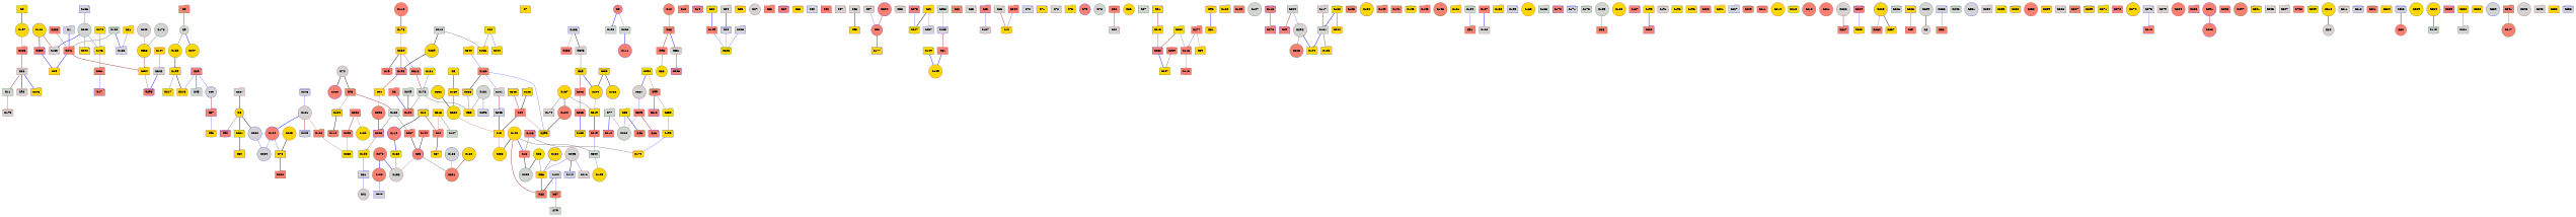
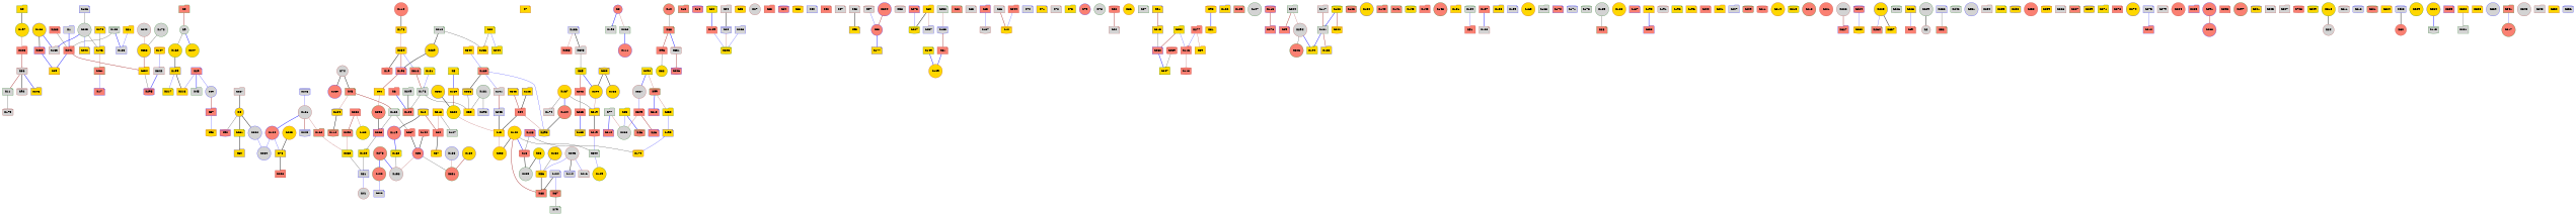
  graph {
    node [color=brown fillcolor=gold shape=note style=filled]
    edge [color=black style=bold]
    n0 [color=darkgreen shape=folder]
    n197 [color=darkgreen shape=circle]
    n223 [fillcolor=salmon shape=folder]
    n1 [color=blue fillcolor=lightgrey shape=folder]
    n241 [fillcolor=salmon shape=folder]
    n89
    n354 [shape=folder]
    n3 [color=darkgreen fillcolor=salmon shape=folder]
    n9 [color=darkgreen fillcolor=lightgrey shape=circle]
    n162 [color=darkgreen shape=circle]
    n247 [color=darkgreen shape=circle]
    n4 [color=blue shape=circle]
    n90 [color=blue fillcolor=salmon shape=cylinder]
    n231 [color=darkgreen]
    n302 [color=blue fillcolor=lightgrey shape=circle]
    n50 [color=blue shape=folder]
    n280 [color=blue fillcolor=lightgrey shape=circle]
    n5 [color=darkgreen]
    n169
    n220 [color=darkgreen shape=circle]
    n6 [fillcolor=salmon shape=folder]
    n108 [color=darkgreen fillcolor=salmon shape=folder]
    n7
    n8 [color=blue fillcolor=salmon shape=circle]
    n198 [color=darkgreen fillcolor=lightgrey shape=folder]
    n268 [color=darkgreen fillcolor=lightgrey]
    n111 [color=blue fillcolor=salmon shape=circle]
    n199 [color=blue shape=folder]
    n10 [color=darkgreen fillcolor=salmon shape=circle]
    n68 [color=darkgreen fillcolor=salmon]
    n96 [fillcolor=salmon]
    n351 [fillcolor=lightgrey shape=cylinder]
    n11 [color=darkgreen fillcolor=lightgrey]
    n175 [fillcolor=lightgrey shape=cylinder]
    n13 [color=darkgreen fillcolor=salmon shape=folder]
    n14 [color=blue fillcolor=salmon shape=cylinder]
    n233 [shape=circle]
    n15
    n16 [color=blue shape=cylinder]
    n84 [fillcolor=salmon shape=folder]
    n119 [color=blue fillcolor=salmon shape=circle]
    n67 [shape=cylinder]
    n160 [color=darkgreen shape=cylinder]
    n18 [fillcolor=salmon shape=cylinder]
    n235 [color=darkgreen fillcolor=lightgrey shape=circle]
    n20 [color=darkgreen shape=cylinder]
    n189 [fillcolor=salmon]
    n323 [color=darkgreen shape=cylinder]
    n21 [shape=folder]
    n155 [color=blue fillcolor=lightgrey shape=folder]
    n23 [color=darkgreen shape=circle]
    n56 [shape=cylinder]
    n88 [color=darkgreen fillcolor=salmon shape=folder]
    n25 [shape=cylinder]
    n27 [fillcolor=lightgrey shape=circle]
    n29 [color=blue fillcolor=salmon]
    n45 [color=darkgreen fillcolor=lightgrey shape=folder]
    n49 [color=blue fillcolor=lightgrey shape=circle]
    n213
    n57 [color=blue fillcolor=salmon shape=folder]
    n33 [fillcolor=salmon shape=folder]
    n34 [color=blue fillcolor=salmon shape=cylinder]
    n35 [color=darkgreen shape=cylinder]
    n208 [fillcolor=salmon shape=folder]
    n299 [color=blue shape=circle]
    n265 [fillcolor=salmon]
    n319 [color=blue shape=folder]
    n36 [fillcolor=lightgrey shape=cylinder]
    n92 [fillcolor=lightgrey shape=cylinder]
    n246 [color=blue shape=folder]
    n37 [color=darkgreen fillcolor=salmon shape=cylinder]
    n79 [color=darkgreen fillcolor=lightgrey]
    n38 [shape=cylinder]
    n40 [color=blue fillcolor=lightgrey]
    n42 [fillcolor=salmon]
    n43 [color=darkgreen fillcolor=salmon]
    n134 [color=blue shape=cylinder]
    n182 [color=darkgreen fillcolor=lightgrey]
    n112 [color=darkgreen fillcolor=salmon shape=cylinder]
    n237 [fillcolor=salmon shape=folder]
    n263 [color=blue fillcolor=salmon shape=folder]
    n44 [fillcolor=salmon shape=folder]
    n290 [color=blue shape=cylinder]
    n47 [fillcolor=lightgrey]
    n48 [fillcolor=lightgrey]
    n95 [color=blue]
    n93 [shape=cylinder]
    n53 [color=blue fillcolor=salmon shape=circle]
    n177 [color=blue]
    n54 [fillcolor=lightgrey shape=folder]
    n64 [color=blue fillcolor=lightgrey shape=cylinder]
    n136 [color=blue fillcolor=lightgrey]
    n238 [fillcolor=salmon]
    n303 [fillcolor=lightgrey shape=folder]
    n58 [fillcolor=lightgrey shape=cylinder]
    n60 [shape=folder]
    n227 [color=darkgreen shape=cylinder]
    n257 [color=blue fillcolor=lightgrey shape=folder]
    n61 [fillcolor=salmon]
    n109 [shape=circle]
    n62 [color=darkgreen fillcolor=salmon]
    n63 [fillcolor=lightgrey]
    n65 [color=blue fillcolor=salmon shape=folder]
    n137 [fillcolor=lightgrey shape=cylinder]
    n66 [fillcolor=lightgrey]
    n12 [shape=cylinder]
    n32 [color=darkgreen shape=circle]
    n306 [color=blue fillcolor=salmon shape=cylinder]
    n70 [color=blue fillcolor=lightgrey]
    n71 [color=blue]
    n72 [fillcolor=lightgrey]
    n73 [color=darkgreen shape=folder]
    n74 [fillcolor=lightgrey shape=circle]
    n139 [color=blue fillcolor=salmon shape=circle]
    n75 [color=blue fillcolor=salmon shape=circle]
    n76 [color=blue]
    n206 [fillcolor=salmon shape=folder]
    n77 [color=darkgreen fillcolor=lightgrey shape=folder]
    n286 [color=darkgreen fillcolor=lightgrey shape=circle]
    n314 [color=blue fillcolor=salmon]
    n78 [color=darkgreen fillcolor=lightgrey shape=circle]
    n80 [color=darkgreen]
    n156 [shape=folder]
    n244 [color=darkgreen shape=folder]
    n81 [color=blue fillcolor=lightgrey shape=folder]
    n41 [fillcolor=lightgrey shape=circle]
    n82 [fillcolor=salmon shape=cylinder]
    n22 [fillcolor=lightgrey]
    n83 [color=blue fillcolor=salmon shape=circle]
    n152 [fillcolor=lightgrey shape=circle]
    n331 [color=darkgreen fillcolor=salmon shape=circle]
    n85 [color=darkgreen shape=folder]
    n46 [color=darkgreen fillcolor=salmon shape=cylinder]
    n86 [shape=circle]
    n87 [color=darkgreen fillcolor=lightgrey]
    n91 [color=blue]
    n315 [color=blue shape=folder]
    n262 [color=blue fillcolor=salmon]
    n296 [color=darkgreen fillcolor=salmon shape=circle]
    n94
    n97 [fillcolor=lightgrey shape=cylinder]
    n98 [shape=cylinder]
    n31 [shape=cylinder]
    n99 [color=darkgreen fillcolor=salmon shape=cylinder]
    n250 [color=darkgreen shape=folder]
    n313 [color=blue fillcolor=salmon]
    n195 [color=blue]
    n100 [color=darkgreen fillcolor=salmon shape=circle]
    n320 [color=blue fillcolor=lightgrey]
    n101 [fillcolor=lightgrey shape=folder]
    n245 [color=blue fillcolor=lightgrey shape=folder]
    n102 [color=blue shape=folder]
    n103 [color=darkgreen fillcolor=lightgrey shape=cylinder]
    n104 [color=blue fillcolor=lightgrey]
    n105 [color=darkgreen fillcolor=salmon]
    n107 [color=darkgreen fillcolor=lightgrey shape=circle]
    n110 [fillcolor=salmon shape=circle]
    n178 [shape=cylinder]
    n234 [shape=cylinder]
    n113 [color=blue fillcolor=salmon shape=cylinder]
    n276 [color=blue fillcolor=salmon shape=folder]
    n116 [fillcolor=salmon shape=folder]
    n118 [fillcolor=salmon shape=cylinder]
    n117 [fillcolor=lightgrey shape=folder]
    n161 [color=darkgreen fillcolor=lightgrey shape=folder]
    n153 [color=blue shape=folder]
    n194 [color=darkgreen shape=folder]
    n120 [color=darkgreen shape=folder]
    n121 [fillcolor=lightgrey shape=circle]
    n164 [color=darkgreen fillcolor=salmon shape=folder]
    n184 [color=blue fillcolor=salmon shape=circle]
    n240 [color=blue fillcolor=lightgrey shape=cylinder]
    n260 [color=darkgreen]
    n122 [color=darkgreen shape=cylinder]
    n322 [shape=cylinder]
    n123 [color=darkgreen fillcolor=salmon shape=cylinder]
    n124 [color=darkgreen fillcolor=salmon shape=circle]
    n125 [color=blue shape=folder]
    n126 [color=blue fillcolor=lightgrey]
    n325 [color=darkgreen fillcolor=lightgrey shape=circle]
    n146 [color=blue shape=folder]
    n163 [fillcolor=lightgrey shape=folder]
    n202 [color=blue]
    n128 [color=blue fillcolor=salmon]
    n179 [shape=cylinder]
    n130 [color=blue shape=circle]
    n131 [color=darkgreen]
    n176 [color=darkgreen fillcolor=lightgrey shape=folder]
    n55
    n132 [color=blue shape=circle]
    n133 [color=blue fillcolor=lightgrey shape=cylinder]
    n140 [color=darkgreen fillcolor=salmon shape=folder]
    n141 [color=darkgreen fillcolor=salmon]
    n142 [shape=circle]
    n300 [color=darkgreen fillcolor=lightgrey]
    n129 [color=darkgreen shape=circle]
    n143 [color=darkgreen shape=cylinder]
    n144 [fillcolor=salmon shape=cylinder]
    n145 [fillcolor=salmon shape=folder]
    n261 [color=darkgreen fillcolor=salmon shape=folder]
    n17 [color=blue fillcolor=salmon]
    n147 [shape=cylinder]
    n342 [fillcolor=lightgrey shape=folder]
    n295 [color=blue fillcolor=salmon shape=cylinder]
    n148 [color=darkgreen fillcolor=salmon shape=circle]
    n149 [color=darkgreen]
    n150 [color=blue shape=circle]
    n151 [shape=folder]
    n154 [color=darkgreen fillcolor=lightgrey shape=cylinder]
    n51 [fillcolor=salmon shape=folder]
    n157 [fillcolor=salmon]
    n106 [fillcolor=lightgrey]
    n158 [color=blue shape=folder]
    n159 [color=blue fillcolor=lightgrey]
    n217 [color=darkgreen]
    n165 [shape=circle]
    n166 [color=blue shape=circle]
    n230 [color=blue fillcolor=salmon]
    n167 [shape=circle]
    n174 [fillcolor=lightgrey shape=folder]
    n219 [fillcolor=salmon shape=cylinder]
    n168 [color=darkgreen fillcolor=lightgrey shape=folder]
    n170 [color=blue fillcolor=salmon]
    n171 [color=blue fillcolor=lightgrey shape=cylinder]
    n172 [color=darkgreen fillcolor=lightgrey shape=circle]
    n355 [color=blue shape=circle]
    n173 [color=darkgreen fillcolor=lightgrey shape=cylinder]
    n193 [color=blue fillcolor=salmon]
    n19 [fillcolor=salmon shape=cylinder]
    n316 [color=darkgreen fillcolor=salmon]
    n180 [color=darkgreen fillcolor=salmon]
    n236 [color=blue shape=cylinder]
    n181 [color=darkgreen fillcolor=lightgrey shape=circle]
    n298 [color=blue fillcolor=lightgrey]
    n185 [color=darkgreen fillcolor=lightgrey shape=circle]
    n28 [color=darkgreen fillcolor=salmon]
    n186 [shape=circle]
    n187 [color=blue fillcolor=salmon]
    n188 [color=blue fillcolor=lightgrey shape=circle]
    n353 [color=blue fillcolor=salmon shape=folder]
    n190
    n191 [fillcolor=lightgrey shape=cylinder]
    n192 [color=darkgreen]
    n196
    n200 [fillcolor=salmon]
    n201 [shape=folder]
    n203 [color=blue fillcolor=lightgrey shape=folder]
    n204 [color=darkgreen fillcolor=lightgrey shape=folder]
    n39 [color=blue fillcolor=salmon]
    n294 [fillcolor=lightgrey shape=circle]
    n326 [color=darkgreen fillcolor=salmon shape=circle]
    n205 [shape=circle]
    n207 [color=blue fillcolor=lightgrey shape=folder]
    n135 [color=blue shape=cylinder]
    n209 [color=darkgreen fillcolor=salmon shape=cylinder]
    n210 [color=darkgreen fillcolor=lightgrey]
    n289 [color=blue shape=circle]
    n211 [fillcolor=salmon shape=cylinder]
    n214 [shape=circle]
    n215 [color=darkgreen shape=cylinder]
    n218 [color=darkgreen fillcolor=salmon shape=circle]
    n221 [fillcolor=salmon shape=circle]
    n222 [fillcolor=lightgrey shape=circle]
    n327 [color=blue fillcolor=salmon shape=folder]
    n224 [color=blue fillcolor=salmon shape=cylinder]
    n330 [shape=cylinder]
    n225 [color=blue shape=circle]
    n264 [color=darkgreen fillcolor=salmon]
    n357
    n226 [color=darkgreen fillcolor=lightgrey shape=cylinder]
    n228 [color=blue]
    n69 [fillcolor=salmon]
    n229 [color=darkgreen fillcolor=lightgrey shape=circle]
    n2 [fillcolor=lightgrey shape=circle]
    n232 [color=blue fillcolor=lightgrey]
    n52 [color=darkgreen fillcolor=salmon]
    n239 [fillcolor=salmon shape=cylinder]
    n347 [color=darkgreen shape=folder]
    n242 [color=darkgreen fillcolor=lightgrey shape=cylinder]
    n243 [fillcolor=lightgrey shape=circle]
    n114 [color=blue fillcolor=lightgrey shape=cylinder]
    n216 [fillcolor=lightgrey]
    n248 [color=blue fillcolor=lightgrey shape=cylinder]
    n249 [color=darkgreen fillcolor=lightgrey shape=folder]
    n251 [color=blue fillcolor=lightgrey shape=circle]
    n252 [color=darkgreen fillcolor=lightgrey]
    n253 [color=darkgreen fillcolor=salmon]
    n254 [fillcolor=lightgrey shape=folder]
    n255 [color=darkgreen]
    n256 [color=blue shape=cylinder]
    n258 [fillcolor=salmon shape=circle]
    n259 [shape=cylinder]
    n266 [fillcolor=lightgrey]
    n267 [color=darkgreen fillcolor=salmon]
    n269 [color=blue shape=cylinder]
    n270 [color=blue]
    n271 [color=darkgreen shape=folder]
    n272 [fillcolor=salmon]
    n273 [color=blue fillcolor=salmon]
    n274 [color=blue shape=circle]
    n275 [color=blue fillcolor=lightgrey]
    n212 [color=blue fillcolor=salmon shape=folder]
    n277 [fillcolor=salmon shape=folder]
    n59 [shape=folder]
    n278 [color=darkgreen fillcolor=salmon shape=circle]
    n279 [fillcolor=lightgrey]
    n282 [fillcolor=salmon]
    n183 [color=darkgreen shape=circle]
    n283 [fillcolor=salmon]
    n284 [fillcolor=salmon shape=circle]
    n285 [color=blue fillcolor=salmon shape=folder]
    n287 [fillcolor=lightgrey shape=folder]
    n291 [color=blue fillcolor=salmon shape=circle]
    n288 [color=blue fillcolor=salmon shape=circle]
    n292 [color=darkgreen]
    n337 [fillcolor=lightgrey shape=circle]
    n349 [fillcolor=salmon]
    n293 [fillcolor=salmon]
    n297 [color=darkgreen fillcolor=salmon shape=circle]
    n301 [color=blue shape=cylinder]
    n304 [color=blue fillcolor=salmon shape=circle]
    n305 [fillcolor=lightgrey]
    n307 [fillcolor=lightgrey shape=folder]
    n308 [fillcolor=salmon label=n708 shape=cylinder]
    n309 [color=darkgreen shape=cylinder]
    n310 [color=darkgreen shape=circle]
    n24 [fillcolor=lightgrey shape=circle]
    n311 [fillcolor=lightgrey shape=cylinder]
    n312 [color=blue fillcolor=lightgrey shape=cylinder]
    n318
    n127 [color=darkgreen fillcolor=lightgrey]
    n321 [color=darkgreen fillcolor=salmon shape=cylinder]
    n324
    n328 [color=blue fillcolor=lightgrey label=n428 shape=cylinder]
    n30 [fillcolor=salmon shape=circle]
    n329 [color=darkgreen shape=circle]
    n332 [color=blue shape=circle]
    n333 [color=blue shape=cylinder]
    n138 [color=blue shape=circle]
    n334 [color=blue shape=circle]
    n115 [color=darkgreen fillcolor=lightgrey shape=cylinder]
    n335 [color=blue fillcolor=salmon]
    n281 [color=darkgreen fillcolor=lightgrey shape=folder]
    n336
    n26 [color=blue fillcolor=salmon]
    n338
    n339 [color=blue fillcolor=lightgrey shape=circle]
    n340 [shape=folder]
    n341 [color=darkgreen fillcolor=salmon shape=folder]
    n317 [color=darkgreen fillcolor=salmon shape=circle]
    n343 [fillcolor=lightgrey shape=circle]
    n344 [fillcolor=salmon shape=folder]
    n345 [color=blue]
    n346 [fillcolor=lightgrey shape=circle]
    n348 [fillcolor=lightgrey shape=folder]
    n350
    n352 [color=darkgreen shape=folder]
    n356 [color=blue fillcolor=lightgrey shape=cylinder]
    n0 -- n197
    n197 -- n223 [color=brown style=solid]
    n223 -- n36 [color=brown]
    n1 -- n241 [color=blue]
    n241 -- n89 [color=blue]
    n241 -- n354 [color=brown]
    n354 -- n295 [style=solid]
    n3 -- n9 [color=brown]
    n9 -- n162 [style=solid]
    n9 -- n247 [color=blue]
    n162 -- n199
    n4 -- n90 [style=solid]
    n4 -- n231
    n4 -- n302
    n231 -- n50
    n302 -- n280 [color=blue style=solid]
    n5 -- n169 [color=blue]
    n169 -- n220 [color=brown]
    n220 -- n15 [color=brown style=solid]
    n6 -- n108 [color=blue]
    n8 -- n198 [color=blue]
    n8 -- n268 [color=brown style=solid]
    n268 -- n111 [color=blue]
    n199 -- n213
    n199 -- n217 [color=blue style=solid]
    n10 -- n68 [style=solid]
    n68 -- n96 [color=brown]
    n68 -- n351 [color=blue]
    n96 -- n32 [style=solid]
    n351 -- n306 [color=brown]
    n11 -- n175 [style=solid]
    n15 -- n233 [color=brown style=solid]
    n16 -- n84 [color=brown]
    n16 -- n119
    n84 -- n67
    n119 -- n160 [color=blue]
    n160 -- n152 [style=solid]
    n18 -- n235
    n20 -- n189 [color=blue]
    n189 -- n323 [color=blue style=solid]
    n21 -- n155 [color=blue style=solid]
    n23 -- n235
    n23 -- n56 [color=blue style=solid]
    n56 -- n88
    n29 -- n45 [color=blue]
    n29 -- n49 [color=blue style=solid]
    n29 -- n213 [color=blue style=solid]
    n49 -- n57 [color=brown]
    n57 -- n93 [color=blue style=solid]
    n35 -- n208 [color=brown]
    n35 -- n299 [color=blue]
    n208 -- n265 [style=solid]
    n299 -- n319 [color=brown style=solid]
    n265 -- n135 [color=blue]
    n319 -- n219
    n36 -- n11 [color=brown]
    n36 -- n92
    n36 -- n246 [color=blue]
    n37 -- n79 [style=solid]
    n43 -- n134 [color=brown style=solid]
    n43 -- n182 [color=brown]
    n134 -- n112
    n182 -- n237 [style=solid]
    n182 -- n263 [style=solid]
    n237 -- n83
    n263 -- n120 [style=solid]
    n44 -- n15
    n44 -- n290 [color=brown style=solid]
    n48 -- n95
    n53 -- n177 [color=blue]
    n54 -- n64
    n64 -- n323 [color=brown style=solid]
    n136 -- n238 [color=brown style=solid]
    n136 -- n303
    n303 -- n35 [style=solid]
    n60 -- n227
    n60 -- n257 [color=brown style=solid]
    n61 -- n109 [color=blue]
    n65 -- n137 [color=blue style=solid]
    n66 -- n12 [color=brown]
    n74 -- n43
    n74 -- n139
    n76 -- n206
    n77 -- n286 [color=brown style=solid]
    n77 -- n314 [color=blue]
    n80 -- n156 [style=solid]
    n80 -- n244 [color=blue style=solid]
    n81 -- n41 [color=blue style=solid]
    n82 -- n22 [color=brown]
    n83 -- n152 [color=brown style=solid]
    n83 -- n331 [style=solid]
    n85 -- n286 [color=blue style=solid]
    n85 -- n46 [color=blue]
    n91 -- n315 [color=brown]
    n315 -- n262 [style=solid]
    n262 -- n347 [color=blue]
    n296 -- n263
    n94 -- n296 [color=brown style=solid]
    n97 -- n53 [color=blue style=solid]
    n98 -- n31 [color=blue]
    n99 -- n250 [color=brown style=solid]
    n99 -- n313 [color=blue]
    n250 -- n195 [color=blue style=solid]
    n195 -- n179 [color=blue style=solid]
    n100 -- n320 [color=blue style=solid]
    n101 -- n245 [color=brown]
    n245 -- n15
    n103 -- n241 [style=solid]
    n103 -- n155 [color=blue]
    n104 -- n88
    n104 -- n37 [color=blue style=solid]
    n110 -- n178
    n178 -- n234 [color=brown style=solid]
    n234 -- n193 [color=brown]
    n234 -- n19
    n234 -- n316 [color=blue style=solid]
    n113 -- n276 [color=brown]
    n116 -- n118 [color=brown style=solid]
    n117 -- n161 [color=brown]
    n161 -- n153 [color=brown]
    n161 -- n194 [color=blue]
    n120 -- n81 [style=solid]
    n121 -- n164 [color=brown style=solid]
    n121 -- n184 [color=blue]
    n121 -- n240 [color=brown]
    n164 -- n260 [color=brown style=solid]
    n184 -- n280 [color=blue style=solid]
    n184 -- n76 [color=blue style=solid]
+   n260 -- n81 [style=solid]
    n122 -- n161 [color=blue]
    n122 -- n322 [color=brown]
    n124 -- n290
    n125 -- n44
    n126 -- n325 [style=solid]
    n325 -- n146 [style=solid]
    n325 -- n163 [color=blue]
    n325 -- n202 [color=blue style=solid]
    n146 -- n261 [color=brown style=solid]
    n128 -- n18 [style=solid]
    n128 -- n179 [style=solid]
    n131 -- n176 [color=blue style=solid]
    n176 -- n108 [style=solid]
    n176 -- n55 [style=solid]
    n132 -- n56 [style=solid]
    n133 -- n61 [color=brown]
    n142 -- n233
    n142 -- n18 [color=blue]
    n142 -- n88 [color=brown]
    n142 -- n300 [style=solid]
    n300 -- n129 [color=blue style=solid]
    n144 -- n83
    n261 -- n17 [color=blue style=solid]
    n147 -- n342 [color=blue style=solid]
    n342 -- n295 [color=blue]
    n149 -- n109 [color=blue]
    n150 -- n331 [color=brown]
    n154 -- n51 [color=blue style=solid]
    n157 -- n106 [color=blue]
-   n166 -- n163 [color=brown]
+   n166 -- n163 [color=blue]
    n166 -- n230
    n230 -- n89 [color=blue]
    n167 -- n319 [style=solid]
    n167 -- n124 [color=blue]
    n167 -- n174 [style=solid]
    n219 -- n300 [color=blue style=solid]
    n172 -- n355 [style=solid]
    n355 -- n354 [color=brown]
    n193 -- n94 [color=brown]
    n316 -- n176 [color=brown]
    n180 -- n290 [color=blue style=solid]
    n180 -- n101 [color=blue style=solid]
    n180 -- n236
    n236 -- n55 [style=solid]
    n181 -- n55 [style=solid]
    n181 -- n298 [style=solid]
    n185 -- n28 [style=solid]
    n188 -- n331 [color=brown style=solid]
    n190 -- n353 [color=blue]
    n203 -- n323 [color=blue style=solid]
    n204 -- n39 [color=brown]
-   n204 -- n294 [color=blue style=solid]
+   n204 -- n294 [color=brown style=solid]
    n294 -- n194 [color=blue]
    n294 -- n326 [style=solid]
    n205 -- n76
    n210 -- n156 [style=solid]
    n210 -- n289
    n289 -- n193
    n222 -- n327 [color=brown]
    n224 -- n330 [color=blue style=solid]
    n225 -- n264 [color=blue style=solid]
    n225 -- n357
    n228 -- n69 [color=blue style=solid]
    n229 -- n2
    n232 -- n52 [style=solid]
    n239 -- n347 [style=solid]
    n243 -- n56 [color=blue style=solid]
    n243 -- n114
    n243 -- n216 [color=blue style=solid]
    n248 -- n121 [color=blue style=solid]
    n249 -- n108
    n252 -- n133 [color=brown style=solid]
    n253 -- n260 [color=brown style=solid]
    n270 -- n146 [style=solid]
    n273 -- n227 [color=blue style=solid]
    n275 -- n212 [color=blue style=solid]
    n277 -- n116 [color=blue style=solid]
    n277 -- n59 [color=brown style=solid]
    n278 -- n152 [color=blue]
    n278 -- n100 [color=blue]
    n282 -- n253 [color=brown]
    n282 -- n183 [color=brown style=solid]
    n283 -- n241 [style=solid]
    n287 -- n4
    n291 -- n288 [color=brown]
    n292 -- n99 [color=brown style=solid]
    n292 -- n337 [color=blue]
    n337 -- n349 [color=blue style=solid]
    n349 -- n286 [color=brown style=solid]
    n349 -- n26 [color=brown]
    n304 -- n53 [color=brown]
    n310 -- n24
    n318 -- n84 [color=brown style=solid]
    n318 -- n127 [style=solid]
    n328 -- n30
    n332 -- n220
    n333 -- n299
    n333 -- n138
    n334 -- n115 [color=blue]
    n336 -- n281 [style=solid]
    n340 -- n180 [color=blue style=solid]
    n341 -- n317 [color=blue style=solid]
    n343 -- n355 [color=brown style=solid]
    n344 -- n12 [color=blue style=solid]
    n345 -- n44 [color=brown]
    n352 -- n262 [color=brown]
    n352 -- n116 [color=blue style=solid]
  }
